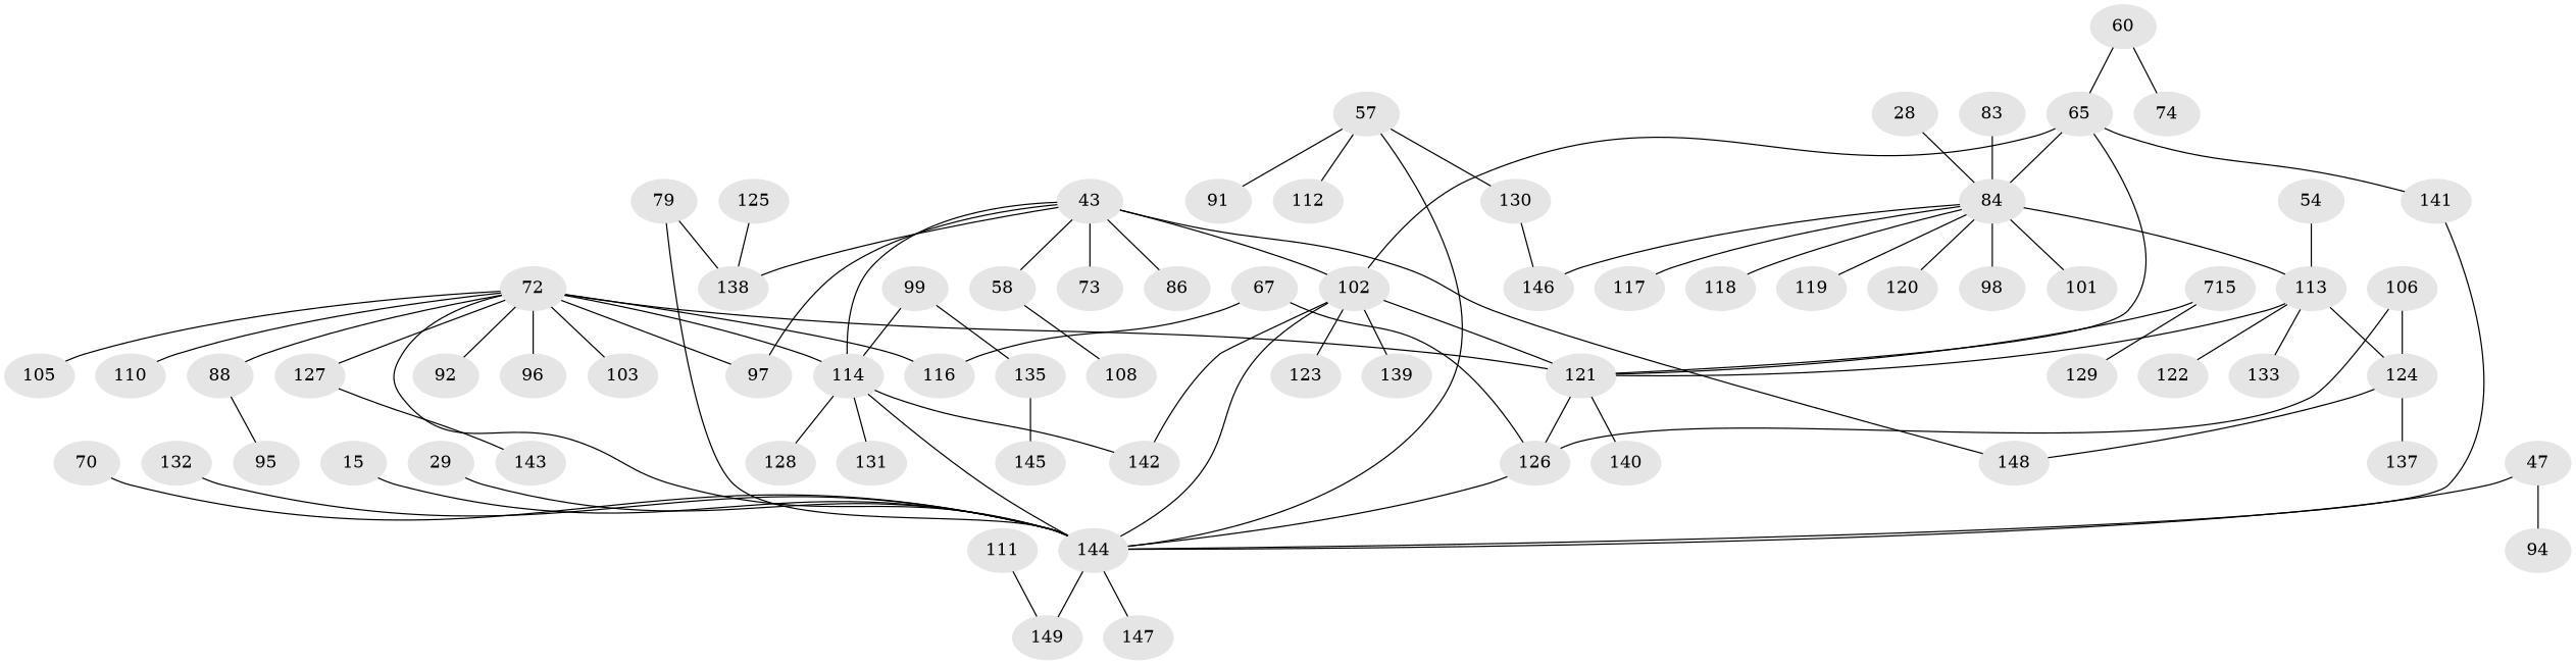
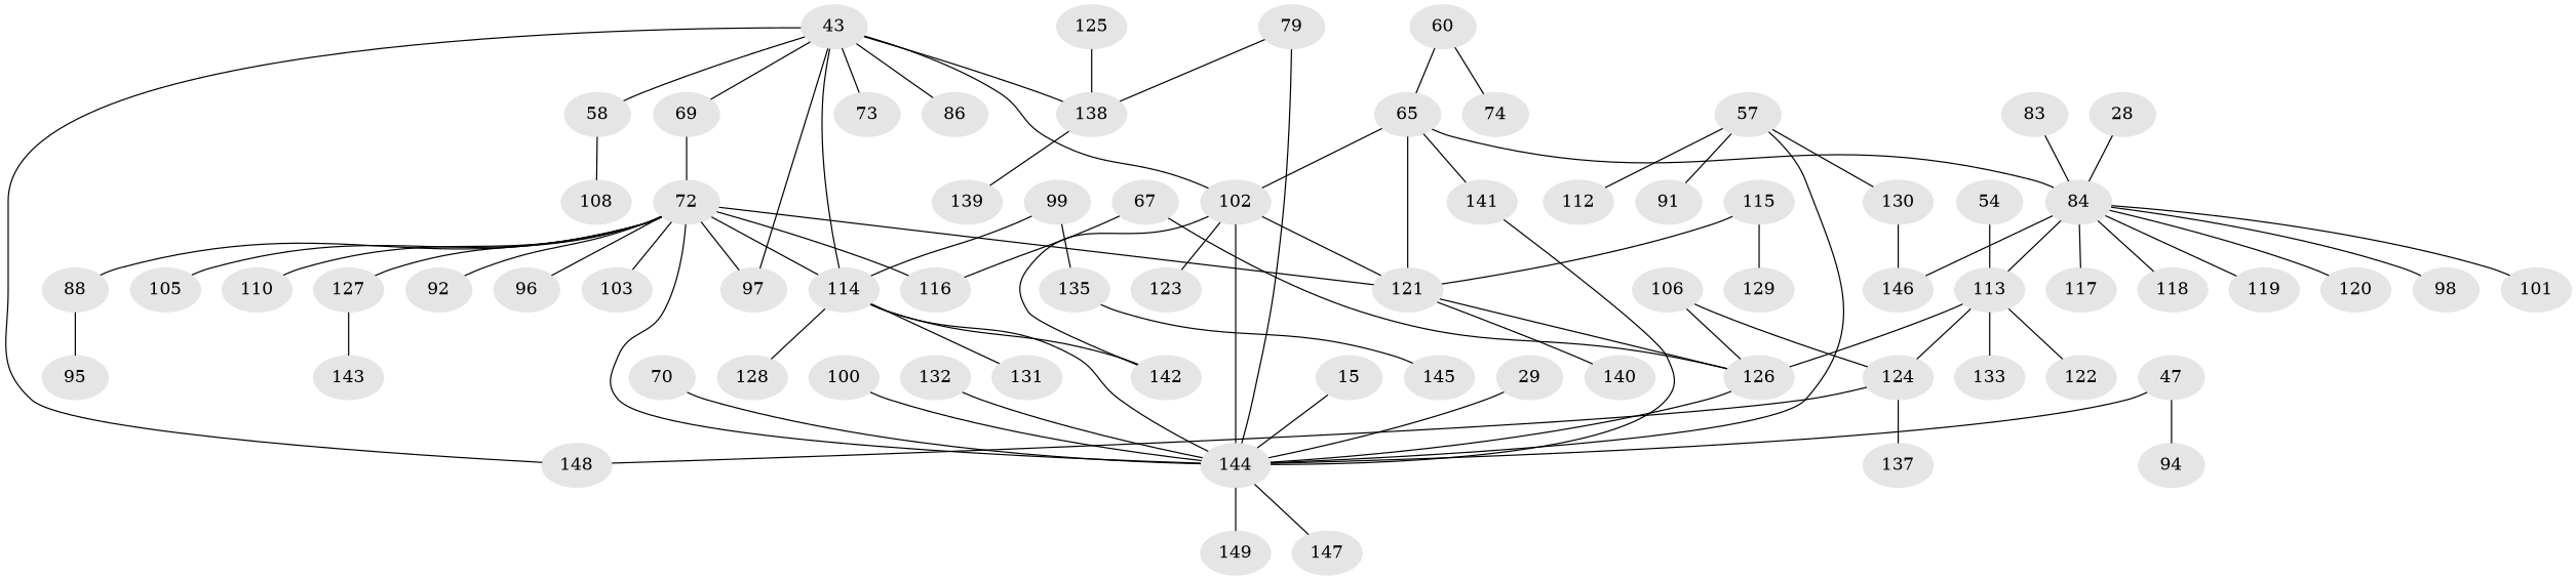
  graph {
    node [color=gray90 style=filled]
    144 [super="+107+32+14+59"]
    149 [super="+85+39"]
    147
    15
    84 [super="+78+31"]
    113 [super="+48+33"]
    98
    101
    117
    118
    119
    120
    146 [super="+17+19+63"]
    28
    29
    43 [super="+36"]
    58 [super="+16"]
+   69 [super="+44"]
    73
    86
    97
    102 [super="+7+34"]
    114 [super="+109+40"]
    138 [super="+49"]
    148 [super="+136"]
    108
    72 [super="+30+35+51"]
    121 [super="+46+104+77"]
    123
    142
    128
    131
    139
    47 [super="+21"]
    94
    124 [super="+71+90"]
    122
    133
    54
    57 [super="+53"]
    91
    112
    130
    65 [super="+61"]
    141
    60
    74
    126 [super="+66"]
    140
    116 [super="+80"]
    67
    88
    92
    96
    103
    105
    110
    127
    70 [super="+62"]
    95
    143
    79
    83
    99
    135
    145
+   100
    106 [super="+52"]
    137
-   111
-   115 [label=715]
+   115
    129
    125
    132
    144 -- 149 [weight=2]
    144 -- 147
    15 -- 144
    84 -- 113 [weight=4]
    84 -- 98
    84 -- 101
    84 -- 117
    84 -- 118
    84 -- 119
    84 -- 120
    84 -- 146
-   113 -- 121 [weight=2]
+   113 -- 126 [weight=2]
    113 -- 124
    113 -- 122
    113 -- 133
    28 -- 84
    29 -- 144
    43 -- 58
+   43 -- 69
    43 -- 73
    43 -- 86
    43 -- 97
    43 -- 102 [weight=2]
    43 -- 114
    43 -- 138
    43 -- 148
    58 -- 108
+   69 -- 72
    102 -- 144 [weight=4]
    102 -- 121 [weight=2]
    102 -- 123
    102 -- 142
    114 -- 144 [weight=2]
    114 -- 142
    114 -- 128
    114 -- 131
-   102 -- 139
+   138 -- 139
    72 -- 144
    72 -- 97
    72 -- 114
    72 -- 121
    72 -- 116 [weight=2]
    72 -- 88
    72 -- 92
    72 -- 96
    72 -- 103
    72 -- 105
    72 -- 110
    72 -- 127
    121 -- 126
    121 -- 140
    47 -- 144 [weight=2]
    47 -- 94
    124 -- 148
    124 -- 137
    54 -- 113
    57 -- 144
    57 -- 91
    57 -- 112
    57 -- 130
    130 -- 146
    65 -- 84
    65 -- 102 [weight=2]
    65 -- 121
    65 -- 141
    141 -- 144
    60 -- 65
    60 -- 74
    126 -- 144
    67 -- 126
    67 -- 116
    88 -- 95
    127 -- 143
    70 -- 144 [weight=2]
    79 -- 144
    79 -- 138
    83 -- 84
    99 -- 114
    99 -- 135
    135 -- 145
+   100 -- 144
    106 -- 124
    106 -- 126
-   111 -- 149
    115 -- 121
    115 -- 129
    125 -- 138
    132 -- 144
  }
